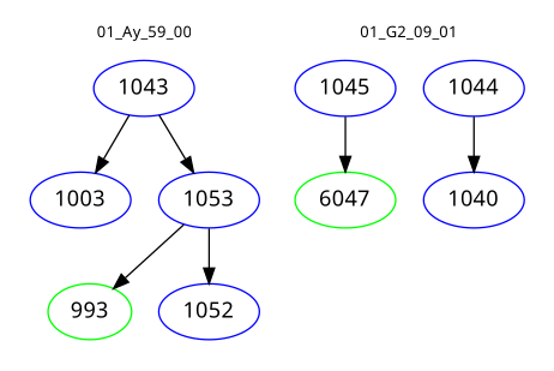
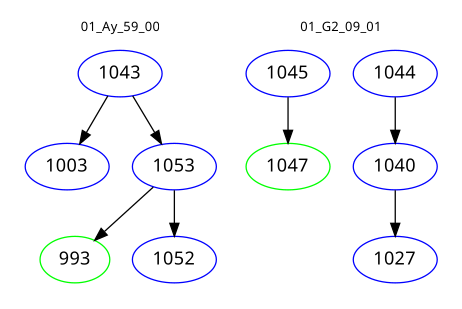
  digraph {
    fontname="Noto Sans"
    node [color=blue fontname="Noto Sans"]
    edge [color=black fontname="Noto Sans"]
    n1 [label=1043]
    n2 [label=1003]
    n3 [label=1053]
    n4 [color=green label=993]
    n5 [label=1052]
    n6 [label=1044]
    n7 [label=1040]
    n8 [label=1045]
-   n10 [color=green label=6047]
+   n9 [label=1027]
+   n10 [color=green label=1047]
    subgraph cluster_1 {
      color=white
      fontsize=10
      label="01_Ay_59_00"
      n1
      n2
      n3
      n4
      n5
    }
    subgraph cluster_2 {
      color=white
      fontsize=10
      label="01_G2_09_01"
      n6
      n7
      n8
+     n9
      n10
    }
    n1 -> n2
    n1 -> n3
    n3 -> n4
    n3 -> n5
    n6 -> n7
+   n7 -> n9
    n8 -> n10
  }
